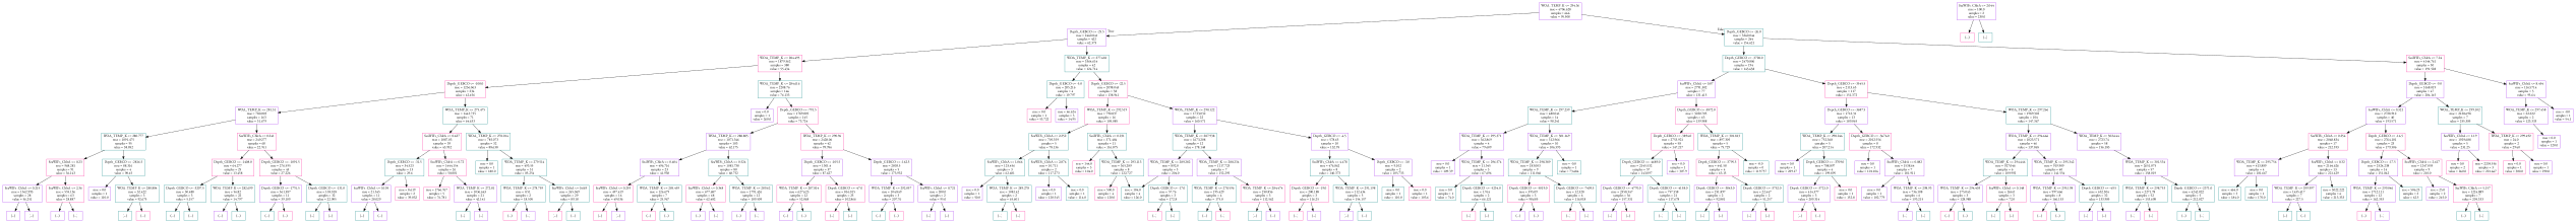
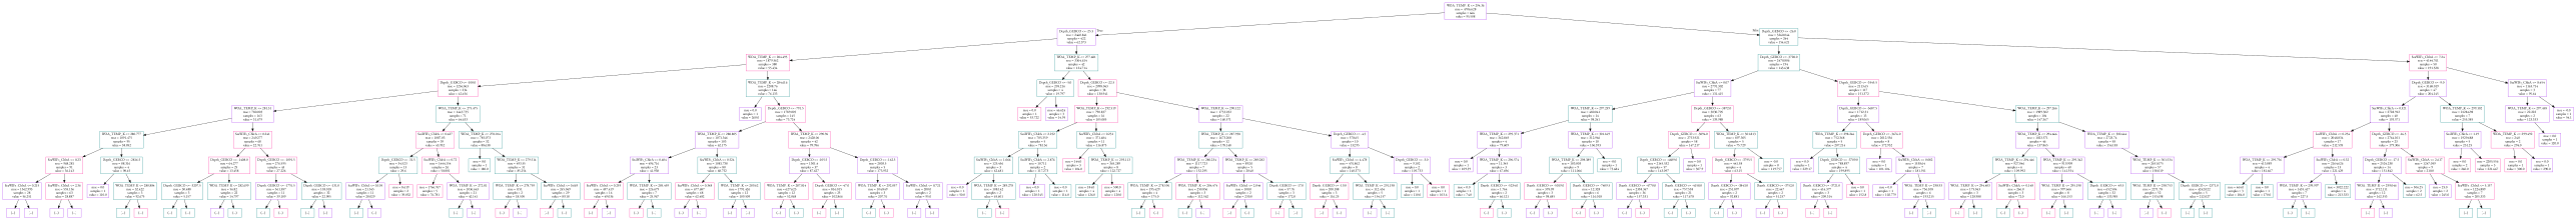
  digraph {
    fontname="EB Garamond"
    node [color=teal fontname="EB Garamond" shape=box]
    edge [fontname="EB Garamond"]
    n1 [color=purple label="WOA_TEMP_K <= 294.36\nmse = 4706.628\nsamples = 666\nvalue = 95.508"]
    n2 [color=purple label="Depth_GEBCO <= -25.5\nmse = 2460.841\nsamples = 422\nvalue = 62.373"]
    n3 [label="Depth_GEBCO <= -26.0\nmse = 3260.044\nsamples = 244\nvalue = 154.621"]
    n4 [color=deeppink label="WOA_TEMP_K <= 284.495\nmse = 1879.562\nsamples = 380\nvalue = 55.434"]
    n5 [label="WOA_TEMP_K <= 277.681\nmse = 3364.614\nsamples = 42\nvalue = 124.714"]
    n6 [label="Depth_GEBCO <= -3728.0\nmse = 2470.806\nsamples = 194\nvalue = 143.638"]
    n7 [color=deeppink label="SeaWIFs_ChlrA <= 7.24\nmse = 4144.761\nsamples = 50\nvalue = 191.528"]
    n8 [color=deeppink label="Depth_GEBCO <= -100.0\nmse = 1236.063\nsamples = 234\nvalue = 42.456"]
    n9 [label="WOA_TEMP_K <= 284.616\nmse = 2208.76\nsamples = 146\nvalue = 76.133"]
    n10 [label="Depth_GEBCO <= -5.0\nmse = 205.216\nsamples = 4\nvalue = 19.797"]
    n11 [color=deeppink label="Depth_GEBCO <= -22.5\nmse = 2098.043\nsamples = 38\nvalue = 138.941"]
    n12 [color=purple label="WOA_TEMP_K <= 281.31\nmse = 780.003\nsamples = 163\nvalue = 31.679"]
    n13 [label="WOA_TEMP_K <= 275.475\nmse = 1443.735\nsamples = 71\nvalue = 64.633"]
    n14 [color=purple label="mse = 0.0\nsamples = 1\nvalue = 260.0"]
    n15 [color=deeppink label="Depth_GEBCO <= -791.5\nmse = 1789.005\nsamples = 145\nvalue = 73.724"]
    n16 [label="WOA_TEMP_K <= 280.777\nmse = 1091.475\nsamples = 95\nvalue = 38.852"]
    n17 [color=deeppink label="SeaWIFs_ChlrA <= 0.241\nmse = 249.277\nsamples = 68\nvalue = 22.761"]
    n18 [color=deeppink label="SeaWIFs_ChlrA <= 0.627\nmse = 1087.03\nsamples = 39\nvalue = 43.952"]
    n19 [label="WOA_TEMP_K <= 278.014\nmse = 785.073\nsamples = 32\nvalue = 88.638"]
    n20 [color=deeppink label="SeaWIFs_ChlrA <= 0.23\nmse = 968.281\nsamples = 91\nvalue = 36.143"]
    n21 [label="Depth_GEBCO <= -2816.5\nmse = 88.316\nsamples = 4\nvalue = 98.45"]
    n22 [color=deeppink label="Depth_GEBCO <= -1408.0\nmse = 64.277\nsamples = 25\nvalue = 13.458"]
    n23 [color=deeppink label="Depth_GEBCO <= -1091.5\nmse = 276.595\nsamples = 43\nvalue = 27.226"]
    n24 [color=purple label="SeaWIFs_ChlrA <= 0.215\nmse = 1562.993\nsamples = 28\nvalue = 56.251"]
    n25 [color=deeppink label="SeaWIFs_ChlrA <= 2.36\nmse = 555.156\nsamples = 63\nvalue = 28.887"]
    n26 [color=purple label="mse = 0.0\nsamples = 1\nvalue = 110.0"]
    n27 [label="WOA_TEMP_K <= 280.884\nmse = 32.422\nsamples = 3\nvalue = 92.675"]
    n28 [color=purple label="(...)"]
    n29 [color=purple label="(...)"]
    n30 [color=purple label="(...)"]
    n31 [color=purple label="(...)"]
    n32 [label="(...)"]
    n33 [color=deeppink label="(...)"]
    n34 [label="Depth_GEBCO <= -3207.5\nmse = 30.488\nsamples = 3\nvalue = 5.157"]
    n35 [label="WOA_TEMP_K <= 282.699\nmse = 56.82\nsamples = 22\nvalue = 14.797"]
    n36 [color=purple label="Depth_GEBCO <= -1776.5\nmse = 561.387\nsamples = 11\nvalue = 39.109"]
    n37 [label="Depth_GEBCO <= -131.0\nmse = 103.018\nsamples = 32\nvalue = 22.905"]
    n38 [label="(...)"]
    n39 [label="(...)"]
    n40 [color=purple label="(...)"]
    n41 [label="(...)"]
    n42 [label="(...)"]
    n43 [color=deeppink label="(...)"]
    n44 [label="(...)"]
    n45 [color=purple label="(...)"]
    n46 [label="Depth_GEBCO <= -31.5\nmse = 34.523\nsamples = 13\nvalue = 29.6"]
    n47 [color=deeppink label="SeaWIFs_ChlrA <= 0.72\nmse = 1444.154\nsamples = 26\nvalue = 50.801"]
    n48 [label="mse = 0.0\nsamples = 1\nvalue = 180.0"]
    n49 [label="WOA_TEMP_K <= 279.514\nmse = 493.55\nsamples = 31\nvalue = 85.254"]
    n50 [color=purple label="SeaWIFs_ChlrA <= 0.105\nmse = 21.545\nsamples = 11\nvalue = 28.029"]
    n51 [color=deeppink label="mse = 8.619\nsamples = 2\nvalue = 39.032"]
    n52 [color=deeppink label="mse = 1766.767\nsamples = 5\nvalue = 76.781"]
    n53 [color=purple label="WOA_TEMP_K <= 272.81\nmse = 1036.643\nsamples = 21\nvalue = 42.141"]
    n54 [label="(...)"]
    n55 [color=purple label="(...)"]
    n56 [label="(...)"]
    n57 [color=purple label="(...)"]
    n58 [label="WOA_TEMP_K <= 278.759\nmse = 0.51\nsamples = 2\nvalue = 18.505"]
    n59 [label="SeaWIFs_ChlrA <= 0.669\nmse = 245.049\nsamples = 29\nvalue = 89.18"]
    n60 [color=deeppink label="(...)"]
    n61 [color=purple label="(...)"]
    n62 [color=deeppink label="(...)"]
    n63 [label="(...)"]
    n64 [color=purple label="WOA_TEMP_K <= 288.805\nmse = 1071.346\nsamples = 103\nvalue = 62.175"]
    n65 [color=deeppink label="WOA_TEMP_K <= 290.96\nmse = 2428.06\nsamples = 42\nvalue = 99.956"]
    n66 [color=purple label="SeaWIFs_ChlrA <= 0.404\nmse = 496.716\nsamples = 23\nvalue = 41.938"]
    n67 [label="SeaWIFs_ChlrA <= 0.524\nmse = 1081.738\nsamples = 80\nvalue = 68.752"]
    n68 [color=purple label="Depth_GEBCO <= -105.5\nmse = 1301.4\nsamples = 37\nvalue = 87.627"]
    n69 [color=purple label="Depth_GEBCO <= -162.5\nmse = 2803.5\nsamples = 5\nvalue = 173.932"]
    n70 [color=deeppink label="SeaWIFs_ChlrA <= 0.259\nmse = 497.419\nsamples = 16\nvalue = 49.036"]
    n71 [label="WOA_TEMP_K <= 285.459\nmse = 126.679\nsamples = 7\nvalue = 25.967"]
    n72 [color=deeppink label="SeaWIFs_ChlrA <= 0.348\nmse = 677.687\nsamples = 68\nvalue = 62.482"]
    n73 [label="WOA_TEMP_K <= 289.62\nmse = 1791.426\nsamples = 12\nvalue = 109.509"]
    n74 [color=deeppink label="(...)"]
    n75 [color=purple label="(...)"]
    n76 [color=deeppink label="(...)"]
    n77 [label="(...)"]
    n78 [color=purple label="(...)"]
    n79 [color=purple label="(...)"]
    n80 [color=purple label="(...)"]
    n81 [color=purple label="(...)"]
    n82 [color=deeppink label="WOA_TEMP_K <= 287.814\nmse = 627.623\nsamples = 12\nvalue = 52.068"]
    n83 [color=deeppink label="Depth_GEBCO <= -47.0\nmse = 816.015\nsamples = 25\nvalue = 102.866"]
    n84 [color=purple label="WOA_TEMP_K <= 292.057\nmse = 104.849\nsamples = 3\nvalue = 207.76"]
    n85 [color=purple label="SeaWIFs_ChlrA <= 0.721\nmse = 200.0\nsamples = 2\nvalue = 95.0"]
    n86 [color=purple label="(...)"]
    n87 [label="(...)"]
    n88 [color=deeppink label="(...)"]
    n89 [label="(...)"]
    n90 [label="(...)"]
    n91 [color=deeppink label="(...)"]
    n92 [color=purple label="(...)"]
    n93 [color=purple label="(...)"]
    n94 [color=deeppink label="mse = 0.0\nsamples = 1\nvalue = 53.722"]
    n95 [color=purple label="mse = 46.624\nsamples = 3\nvalue = 14.95"]
    n96 [color=deeppink label="WOA_TEMP_K <= 292.519\nmse = 790.837\nsamples = 16\nvalue = 105.085"]
    n97 [color=purple label="WOA_TEMP_K <= 290.122\nmse = 1733.032\nsamples = 22\nvalue = 160.571"]
    n98 [label="SeaWIFs_ChlrA <= 2.252\nmse = 705.359\nsamples = 5\nvalue = 78.136"]
    n99 [label="SeaWIFs_ChlrA <= 0.231\nmse = 371.484\nsamples = 11\nvalue = 116.875"]
    n100 [label="WOA_TEMP_K <= 287.938\nmse = 1673.208\nsamples = 12\nvalue = 178.148"]
    n101 [color=purple label="Depth_GEBCO <= -4.5\nmse = 578.65\nsamples = 10\nvalue = 132.95"]
    n102 [label="SeaWIFs_ChlrA <= 1.066\nmse = 125.456\nsamples = 3\nvalue = 62.481"]
    n103 [label="SeaWIFs_ChlrA <= 2.876\nmse = 10.711\nsamples = 2\nvalue = 117.273"]
    n104 [color=deeppink label="mse = 144.0\nsamples = 3\nvalue = 104.0"]
    n105 [label="WOA_TEMP_K <= 293.113\nmse = 365.289\nsamples = 8\nvalue = 122.727"]
    n106 [color=purple label="mse = 0.0\nsamples = 1\nvalue = 50.0"]
    n107 [label="WOA_TEMP_K <= 289.278\nmse = 108.142\nsamples = 2\nvalue = 65.601"]
    n108 [color=purple label="mse = 0.0\nsamples = 1\nvalue = 120.545"]
    n109 [label="mse = 0.0\nsamples = 1\nvalue = 114.0"]
    n110 [label="(...)"]
    n111 [color=deeppink label="(...)"]
    n112 [label="mse = 184.0\nsamples = 4\nvalue = 126.0"]
    n113 [color=deeppink label="mse = 500.0\nsamples = 4\nvalue = 120.0"]
    n114 [color=purple label="WOA_TEMP_K <= 280.234\nmse = 1117.723\nsamples = 7\nvalue = 152.295"]
    n115 [color=purple label="WOA_TEMP_K <= 289.282\nmse = 892.0\nsamples = 5\nvalue = 204.0"]
    n116 [label="SeaWIFs_ChlrA <= 4.478\nmse = 476.862\nsamples = 8\nvalue = 140.373"]
    n117 [color=purple label="Depth_GEBCO <= -3.0\nmse = 9.102\nsamples = 2\nvalue = 105.733"]
    n118 [label="WOA_TEMP_K <= 278.596\nmse = 195.429\nsamples = 4\nvalue = 175.0"]
    n119 [color=deeppink label="WOA_TEMP_K <= 284.474\nmse = 250.856\nsamples = 3\nvalue = 112.562"]
    n120 [color=purple label="SeaWIFs_ChlrA <= 2.044\nmse = 100.0\nsamples = 2\nvalue = 230.0"]
    n121 [label="Depth_GEBCO <= -17.0\nmse = 57.76\nsamples = 3\nvalue = 172.8"]
    n122 [label="(...)"]
    n123 [color=deeppink label="(...)"]
    n124 [label="(...)"]
    n125 [color=purple label="(...)"]
    n126 [color=deeppink label="(...)"]
    n127 [label="(...)"]
    n128 [color=deeppink label="(...)"]
    n129 [label="(...)"]
    n130 [color=deeppink label="Depth_GEBCO <= -19.0\nmse = 200.188\nsamples = 3\nvalue = 116.25"]
    n131 [label="WOA_TEMP_K <= 291.198\nmse = 112.434\nsamples = 5\nvalue = 154.157"]
    n132 [label="mse = 0.0\nsamples = 1\nvalue = 110.0"]
    n133 [color=deeppink label="mse = 0.0\nsamples = 1\nvalue = 103.6"]
    n134 [color=deeppink label="(...)"]
    n135 [color=purple label="(...)"]
    n136 [color=purple label="(...)"]
    n137 [label="(...)"]
    n138 [color=purple label="SeaWIFs_ChlrA <= 0.07\nmse = 2791.302\nsamples = 77\nvalue = 131.415"]
    n139 [color=deeppink label="Depth_GEBCO <= -3545.5\nmse = 2113.65\nsamples = 117\nvalue = 151.372"]
    n140 [color=purple label="Depth_GEBCO <= -9.0\nmse = 3168.019\nsamples = 47\nvalue = 204.145"]
    n141 [color=purple label="SeaWIFs_ChlrA <= 8.454\nmse = 1163.714\nsamples = 3\nvalue = 95.64"]
    n142 [label="WOA_TEMP_K <= 297.239\nmse = 480.041\nsamples = 14\nvalue = 98.241"]
    n143 [color=deeppink label="Depth_GEBCO <= -3872.0\nmse = 3030.705\nsamples = 63\nvalue = 139.988"]
    n144 [color=purple label="Depth_GEBCO <= -3687.5\nmse = 1712.31\nsamples = 13\nvalue = 189.065"]
    n145 [label="WOA_TEMP_K <= 297.266\nmse = 1989.302\nsamples = 104\nvalue = 147.367"]
    n146 [color=purple label="WOA_TEMP_K <= 295.371\nmse = 362.869\nsamples = 4\nvalue = 79.609"]
    n147 [color=purple label="WOA_TEMP_K <= 301.169\nmse = 312.966\nsamples = 10\nvalue = 106.393"]
    n148 [color=deeppink label="Depth_GEBCO <= -3894.0\nmse = 2753.921\nsamples = 58\nvalue = 147.217"]
    n149 [label="WOA_TEMP_K <= 301.813\nmse = 897.305\nsamples = 5\nvalue = 75.729"]
    n150 [color=purple label="mse = 0.0\nsamples = 1\nvalue = 109.39"]
    n151 [color=purple label="WOA_TEMP_K <= 296.574\nmse = 11.345\nsamples = 3\nvalue = 67.696"]
    n152 [label="WOA_TEMP_K <= 298.389\nmse = 183.003\nsamples = 9\nvalue = 111.066"]
    n153 [label="mse = -0.0\nsamples = 1\nvalue = 73.684"]
    n154 [label="mse = 0.0\nsamples = 1\nvalue = 74.0"]
    n155 [label="Depth_GEBCO <= -5234.0\nmse = 1.764\nsamples = 2\nvalue = 66.121"]
    n156 [color=deeppink label="(...)"]
    n157 [label="(...)"]
    n158 [color=deeppink label="Depth_GEBCO <= -5019.0\nmse = 395.09\nsamples = 3\nvalue = 98.685"]
    n159 [label="Depth_GEBCO <= -7409.5\nmse = 12.328\nsamples = 6\nvalue = 116.018"]
    n160 [color=purple label="(...)"]
    n161 [color=purple label="(...)"]
    n162 [color=deeppink label="(...)"]
    n163 [color=purple label="(...)"]
    n164 [label="Depth_GEBCO <= -4689.0\nmse = 2145.532\nsamples = 57\nvalue = 143.097"]
    n165 [color=purple label="mse = 0.0\nsamples = 1\nvalue = 307.9"]
    n166 [color=deeppink label="Depth_GEBCO <= -3795.5\nmse = 441.58\nsamples = 4\nvalue = 63.15"]
    n167 [label="mse = -0.0\nsamples = 0\nvalue = 119.757"]
    n168 [color=purple label="Depth_GEBCO <= -4770.0\nmse = 2358.347\nsamples = 36\nvalue = 157.331"]
    n169 [label="Depth_GEBCO <= -4158.0\nmse = 757.558\nsamples = 21\nvalue = 117.678"]
    n170 [color=purple label="(...)"]
    n171 [color=deeppink label="(...)"]
    n172 [label="(...)"]
    n173 [label="(...)"]
    n174 [color=purple label="Depth_GEBCO <= -3843.0\nmse = 251.897\nsamples = 2\nvalue = 92.881"]
    n175 [label="Depth_GEBCO <= -3752.0\nmse = 22.447\nsamples = 2\nvalue = 51.257"]
    n176 [label="(...)"]
    n177 [color=purple label="(...)"]
    n178 [color=purple label="(...)"]
    n179 [color=deeppink label="(...)"]
    n180 [label="WOA_TEMP_K <= 298.246\nmse = 752.368\nsamples = 5\nvalue = 207.214"]
    n181 [color=deeppink label="Depth_GEBCO <= -3676.0\nmse = 2012.556\nsamples = 8\nvalue = 172.932"]
    n182 [color=purple label="WOA_TEMP_K <= 294.666\nmse = 1023.571\nsamples = 46\nvalue = 137.865"]
    n183 [color=purple label="WOA_TEMP_K <= 302.644\nmse = 2723.74\nsamples = 58\nvalue = 156.183"]
    n184 [color=purple label="mse = 0.0\nsamples = 1\nvalue = 229.17"]
    n185 [label="Depth_GEBCO <= -3709.0\nmse = 788.897\nsamples = 4\nvalue = 199.895"]
    n186 [color=purple label="mse = 0.0\nsamples = 1\nvalue = 101.106"]
    n187 [color=purple label="SeaWIFs_ChlrA <= 0.082\nmse = 1538.64\nsamples = 7\nvalue = 181.911"]
    n188 [color=purple label="Depth_GEBCO <= -3721.0\nmse = 414.377\nsamples = 3\nvalue = 209.314"]
    n189 [color=deeppink label="mse = 0.0\nsamples = 1\nvalue = 152.8"]
    n190 [color=deeppink label="(...)"]
    n191 [color=deeppink label="(...)"]
    n192 [color=purple label="mse = 0.0\nsamples = 1\nvalue = 102.779"]
    n193 [color=purple label="WOA_TEMP_K <= 298.93\nmse = 736.108\nsamples = 6\nvalue = 193.215"]
    n194 [color=purple label="(...)"]
    n195 [label="(...)"]
    n196 [label="WOA_TEMP_K <= 294.446\nmse = 927.046\nsamples = 6\nvalue = 109.992"]
    n197 [color=purple label="WOA_TEMP_K <= 295.342\nmse = 919.909\nsamples = 40\nvalue = 141.554"]
    n198 [color=purple label="WOA_TEMP_K <= 301.534\nmse = 2651.075\nsamples = 57\nvalue = 158.019"]
    n199 [color=purple label="WOA_TEMP_K <= 294.403\nmse = 175.043\nsamples = 3\nvalue = 128.988"]
    n200 [color=deeppink label="SeaWIFs_ChlrA <= 0.148\nmse = 266.0\nsamples = 3\nvalue = 72.0"]
    n201 [color=purple label="WOA_TEMP_K <= 295.198\nmse = 997.666\nsamples = 8\nvalue = 166.153"]
    n202 [label="Depth_GEBCO <= -49.5\nmse = 652.504\nsamples = 32\nvalue = 133.985"]
    n203 [color=deeppink label="(...)"]
    n204 [label="(...)"]
    n205 [label="(...)"]
    n206 [color=deeppink label="(...)"]
    n207 [color=deeppink label="(...)"]
    n208 [label="(...)"]
    n209 [color=purple label="(...)"]
    n210 [color=purple label="(...)"]
    n211 [label="WOA_TEMP_K <= 298.753\nmse = 2271.78\nsamples = 52\nvalue = 153.698"]
    n212 [label="Depth_GEBCO <= -2371.0\nmse = 4242.022\nsamples = 5\nvalue = 212.027"]
    n213 [color=purple label="(...)"]
    n214 [color=deeppink label="(...)"]
    n215 [label="(...)"]
    n216 [label="(...)"]
    n217 [color=purple label="SeaWIFs_ChlrA <= 0.321\nmse = 2728.912\nsamples = 40\nvalue = 193.571"]
    n218 [label="WOA_TEMP_K <= 299.102\nmse = 2128.698\nsamples = 7\nvalue = 255.385"]
    n219 [color=purple label="WOA_TEMP_K <= 297.458\nmse = 22.222\nsamples = 2\nvalue = 123.333"]
    n220 [color=purple label="mse = -0.0\nsamples = 1\nvalue = 54.1"]
    n221 [color=deeppink label="SeaWIFs_ChlrA <= 0.254\nmse = 2048.834\nsamples = 17\nvalue = 212.593"]
    n222 [color=deeppink label="Depth_GEBCO <= -16.5\nmse = 2764.101\nsamples = 23\nvalue = 179.306"]
    n223 [color=purple label="SeaWIFs_ChlrA <= 1.19\nmse = 1929.688\nsamples = 5\nvalue = 231.25"]
    n224 [color=deeppink label="WOA_TEMP_K <= 299.492\nmse = 24.0\nsamples = 2\nvalue = 294.0"]
    n225 [color=purple label="WOA_TEMP_K <= 295.756\nmse = 413.889\nsamples = 4\nvalue = 181.667"]
    n226 [color=purple label="SeaWIFs_ChlrA <= 0.32\nmse = 2164.626\nsamples = 13\nvalue = 221.429"]
    n227 [color=purple label="Depth_GEBCO <= -17.5\nmse = 2524.238\nsamples = 14\nvalue = 151.842"]
    n228 [color=deeppink label="SeaWIFs_ChlrA <= 2.617\nmse = 1247.059\nsamples = 9\nvalue = 210.0"]
    n229 [label="mse = 464.0\nsamples = 3\nvalue = 184.0"]
    n230 [label="mse = 0.0\nsamples = 1\nvalue = 170.0"]
    n231 [color=purple label="WOA_TEMP_K <= 299.997\nmse = 1435.417\nsamples = 7\nvalue = 227.5"]
    n232 [label="mse = 3022.222\nsamples = 6\nvalue = 213.333"]
    n233 [label="(...)"]
    n234 [label="(...)"]
    n235 [color=purple label="WOA_TEMP_K <= 299.046\nmse = 1712.111\nsamples = 12\nvalue = 162.353"]
    n236 [label="mse = 506.25\nsamples = 2\nvalue = 62.5"]
    n237 [color=purple label="mse = 25.0\nsamples = 2\nvalue = 245.0"]
    n238 [color=deeppink label="SeaWIFs_ChlrA <= 5.157\nmse = 1224.889\nsamples = 7\nvalue = 205.333"]
    n239 [color=deeppink label="(...)"]
    n240 [color=purple label="(...)"]
    n241 [label="(...)"]
    n242 [label="(...)"]
    n243 [color=deeppink label="mse = 0.0\nsamples = 2\nvalue = 260.0"]
    n244 [color=deeppink label="mse = 2205.556\nsamples = 3\nvalue = 221.667"]
    n245 [color=deeppink label="mse = 0.0\nsamples = 1\nvalue = 300.0"]
    n246 [color=purple label="mse = 0.0\nsamples = 1\nvalue = 290.0"]
    n247 [color=purple label="mse = 0.0\nsamples = 1\nvalue = 120.0"]
    n1 -> n2 [headlabel=True labelangle=45 labeldistance=2.5]
    n1 -> n3 [headlabel=False labelangle=-45 labeldistance=2.5]
    n2 -> n4
    n2 -> n5
    n3 -> n6
    n3 -> n7
    n4 -> n8
    n4 -> n9
    n5 -> n10
    n5 -> n11
    n6 -> n138
    n6 -> n139
    n7 -> n140
    n7 -> n141
    n8 -> n12
    n8 -> n13
    n9 -> n14
    n9 -> n15
    n10 -> n94
    n10 -> n95
    n11 -> n96
    n11 -> n97
    n12 -> n16
    n12 -> n17
    n13 -> n18
    n13 -> n19
    n15 -> n64
    n15 -> n65
    n16 -> n20
    n16 -> n21
    n17 -> n22
    n17 -> n23
    n18 -> n46
    n18 -> n47
    n19 -> n48
    n19 -> n49
    n20 -> n24
    n20 -> n25
    n21 -> n26
    n21 -> n27
    n22 -> n34
    n22 -> n35
    n23 -> n36
    n23 -> n37
    n24 -> n28
    n24 -> n29
    n25 -> n30
    n25 -> n31
    n27 -> n32
    n27 -> n33
    n34 -> n38
    n34 -> n39
    n35 -> n40
    n35 -> n41
    n36 -> n42
    n36 -> n43
    n37 -> n44
    n37 -> n45
    n46 -> n50
    n46 -> n51
    n47 -> n52
    n47 -> n53
    n49 -> n58
    n49 -> n59
    n50 -> n54
    n50 -> n55
    n53 -> n56
    n53 -> n57
    n58 -> n60
    n58 -> n61
    n59 -> n62
    n59 -> n63
    n64 -> n66
    n64 -> n67
    n65 -> n68
    n65 -> n69
    n66 -> n70
    n66 -> n71
    n67 -> n72
    n67 -> n73
    n68 -> n82
    n68 -> n83
    n69 -> n84
    n69 -> n85
    n70 -> n74
    n70 -> n75
    n71 -> n76
    n71 -> n77
    n72 -> n78
    n72 -> n79
    n73 -> n80
    n73 -> n81
    n82 -> n86
    n82 -> n87
    n83 -> n88
    n83 -> n89
    n84 -> n90
    n84 -> n91
    n85 -> n92
    n85 -> n93
    n96 -> n98
    n96 -> n99
    n97 -> n100
    n97 -> n101
    n98 -> n102
    n98 -> n103
    n99 -> n104
    n99 -> n105
    n100 -> n114
    n100 -> n115
    n101 -> n116
    n101 -> n117
    n102 -> n106
    n102 -> n107
    n103 -> n108
    n103 -> n109
    n105 -> n112
    n105 -> n113
    n107 -> n110
    n107 -> n111
    n114 -> n118
    n114 -> n119
-   n115 -> n112
+   n115 -> n120
    n115 -> n121
    n116 -> n130
    n116 -> n131
    n117 -> n132
    n117 -> n133
    n118 -> n122
    n118 -> n123
    n119 -> n124
    n119 -> n125
    n120 -> n126
    n120 -> n127
    n121 -> n128
    n121 -> n129
    n130 -> n134
    n130 -> n135
    n131 -> n136
    n131 -> n137
    n138 -> n142
    n138 -> n143
    n139 -> n144
    n139 -> n145
    n140 -> n217
    n140 -> n218
    n141 -> n219
    n141 -> n220
    n142 -> n146
    n142 -> n147
    n143 -> n148
    n143 -> n149
    n144 -> n180
    n144 -> n181
    n145 -> n182
    n145 -> n183
    n146 -> n150
    n146 -> n151
    n147 -> n152
    n147 -> n153
    n148 -> n164
    n148 -> n165
    n149 -> n166
    n149 -> n167
    n151 -> n154
    n151 -> n155
    n152 -> n158
    n152 -> n159
    n155 -> n156
    n155 -> n157
    n158 -> n160
    n158 -> n161
    n159 -> n162
    n159 -> n163
    n164 -> n168
    n164 -> n169
    n166 -> n174
    n166 -> n175
    n168 -> n170
    n168 -> n171
    n169 -> n172
    n169 -> n173
    n174 -> n176
    n174 -> n177
    n175 -> n178
    n175 -> n179
    n180 -> n184
    n180 -> n185
    n181 -> n186
    n181 -> n187
    n182 -> n196
    n182 -> n197
    n183 -> n198
    n185 -> n188
    n185 -> n189
    n187 -> n192
    n187 -> n193
    n188 -> n190
    n188 -> n191
    n193 -> n194
    n193 -> n195
    n196 -> n199
    n196 -> n200
    n197 -> n201
    n197 -> n202
    n198 -> n211
    n198 -> n212
    n199 -> n203
    n199 -> n204
    n200 -> n205
    n200 -> n206
    n201 -> n207
    n201 -> n208
    n202 -> n209
    n202 -> n210
    n211 -> n213
    n211 -> n214
    n212 -> n215
    n212 -> n216
    n217 -> n221
    n217 -> n222
    n218 -> n223
    n218 -> n224
    n219 -> n247
    n221 -> n225
    n221 -> n226
    n222 -> n227
    n222 -> n228
    n223 -> n243
    n223 -> n244
    n224 -> n245
    n224 -> n246
    n225 -> n229
    n225 -> n230
    n226 -> n231
    n226 -> n232
    n227 -> n235
    n227 -> n236
    n228 -> n237
    n228 -> n238
    n231 -> n233
    n231 -> n234
    n235 -> n239
    n235 -> n240
    n238 -> n241
    n238 -> n242
  }
